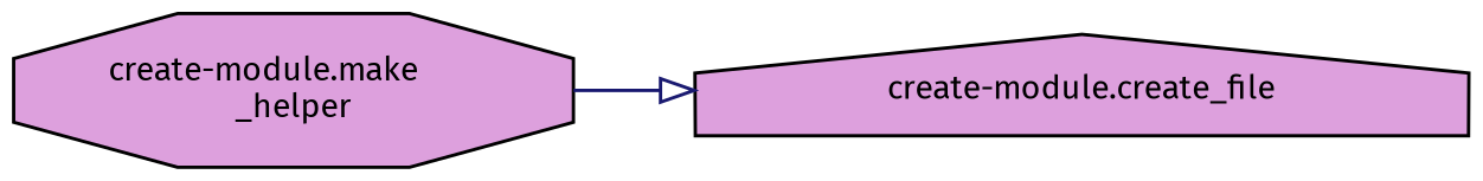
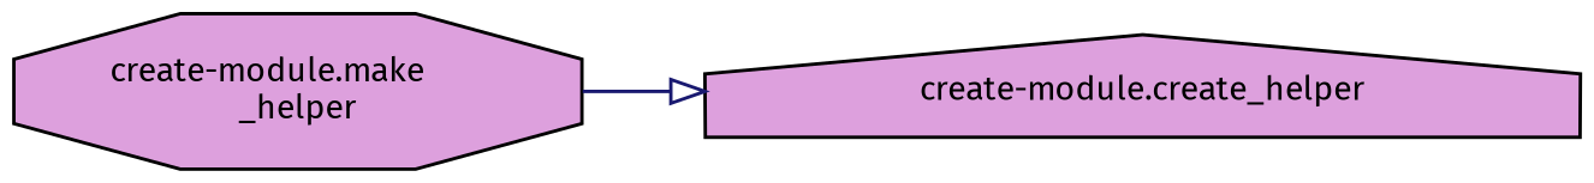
  digraph {
    rankdir=LR
    fontname="Fira Sans"
    node [color=black fillcolor=plum fontname="Fira Sans" fontsize=10 style=filled]
    n1 [fontcolor=black height=0.2 label="create-module.make\l_helper" shape=octagon width=0.4]
-   n2 [height=0.2 label="create-module.create_file" shape=house width=0.4]
+   n2 [height=0.2 label="create-module.create_helper" shape=house width=0.4]
    n1 -> n2 [color=midnightblue fontname="Fira Sans" fontsize=10 labelfontname=Helvetica labelfontsize=10 style=solid arrowhead=onormal]
  }
